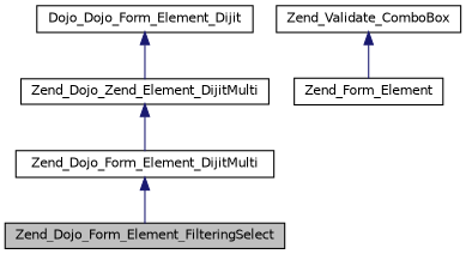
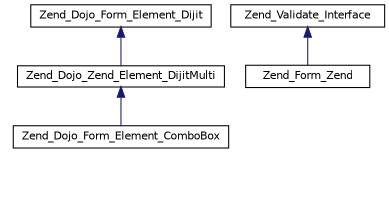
  digraph {
    node [color=black fillcolor=white fontname=Helvetica fontsize=10 shape=record style=filled]
    edge [color=midnightblue dir=back fontname=Helvetica fontsize=10 labelfontname=Helvetica labelfontsize=10 style=solid]
-   n1 [fillcolor=grey75 fontcolor=black height=0.2 label=Zend_Dojo_Form_Element_FilteringSelect width=0.4]
-   n2 [height=0.2 label=Zend_Dojo_Form_Element_DijitMulti width=0.4]
+   n2 [height=0.2 label=Zend_Dojo_Form_Element_ComboBox width=0.4]
    n3 [height=0.2 label=Zend_Dojo_Zend_Element_DijitMulti width=0.4]
-   n4 [height=0.2 label=Dojo_Dojo_Form_Element_Dijit width=0.4]
-   n5 [height=0.2 label=Zend_Form_Element width=0.4]
-   n6 [height=0.2 label=Zend_Validate_ComboBox width=0.4]
-   n2 -> n1
+   n4 [height=0.2 label=Zend_Dojo_Form_Element_Dijit width=0.4]
+   n5 [height=0.2 label=Zend_Form_Zend width=0.4]
+   n6 [height=0.2 label=Zend_Validate_Interface width=0.4]
    n3 -> n2
    n4 -> n3
    n6 -> n5
  }
